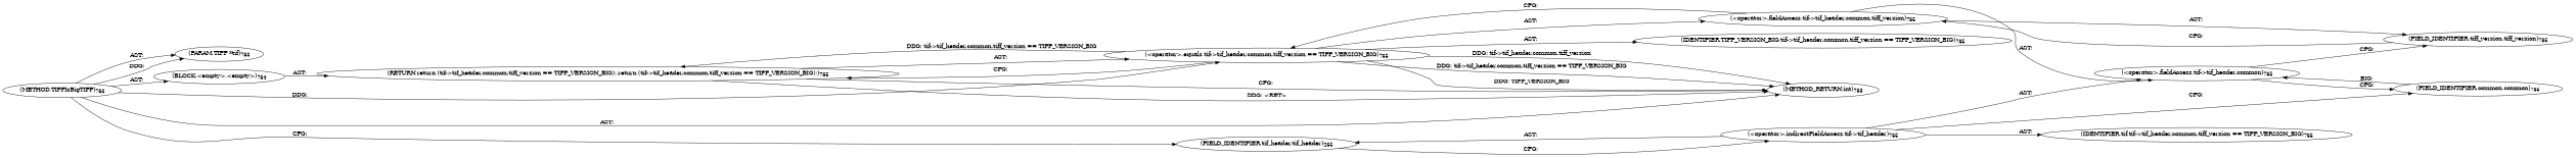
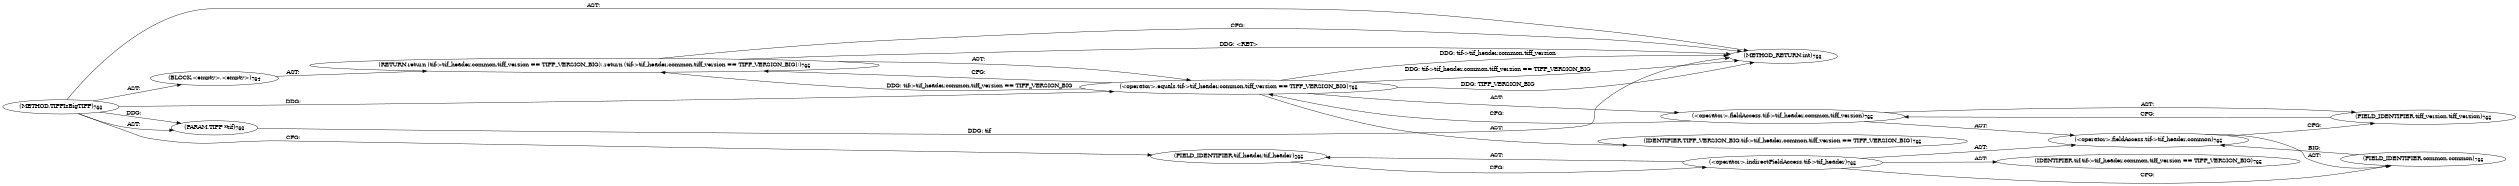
  digraph {
    rankdir=LR
    n1 [label=<(METHOD,TIFFIsBigTIFF)<SUB>763</SUB>>]
    n2 [label=<(PARAM,TIFF *tif)<SUB>763</SUB>>]
    n3 [label=<(BLOCK,&lt;empty&gt;,&lt;empty&gt;)<SUB>764</SUB>>]
    n4 [label=<(&lt;operator&gt;.equals,tif-&gt;tif_header.common.tiff_version == TIFF_VERSION_BIG)<SUB>765</SUB>>]
    n5 [label=<(FIELD_IDENTIFIER,tif_header,tif_header)<SUB>265</SUB>>]
    n6 [label=<(METHOD_RETURN,int)<SUB>763</SUB>>]
    n7 [label=<(RETURN,return (tif-&gt;tif_header.common.tiff_version == TIFF_VERSION_BIG);,return (tif-&gt;tif_header.common.tiff_version == TIFF_VERSION_BIG);)<SUB>765</SUB>>]
    n8 [label=<(&lt;operator&gt;.fieldAccess,tif-&gt;tif_header.common.tiff_version)<SUB>765</SUB>>]
    n9 [label=<(IDENTIFIER,TIFF_VERSION_BIG,tif-&gt;tif_header.common.tiff_version == TIFF_VERSION_BIG)<SUB>765</SUB>>]
    n10 [label=<(&lt;operator&gt;.indirectFieldAccess,tif-&gt;tif_header)<SUB>765</SUB>>]
    n11 [label=<(&lt;operator&gt;.fieldAccess,tif-&gt;tif_header.common)<SUB>765</SUB>>]
    n12 [label=<(FIELD_IDENTIFIER,tiff_version,tiff_version)<SUB>765</SUB>>]
    n13 [label=<(FIELD_IDENTIFIER,common,common)<SUB>765</SUB>>]
    n14 [label=<(IDENTIFIER,tif,tif-&gt;tif_header.common.tiff_version == TIFF_VERSION_BIG)<SUB>765</SUB>>]
    n1 -> n2 [label="AST: "]
    n1 -> n2 [label="DDG: "]
    n1 -> n3 [label="AST: "]
    n1 -> n4 [label="DDG: "]
    n1 -> n5 [label="CFG: "]
    n1 -> n6 [label="AST: "]
+   n2 -> n6 [label="DDG: tif"]
    n3 -> n7 [label="AST: "]
    n4 -> n6 [label="DDG: tif-&gt;tif_header.common.tiff_version"]
    n4 -> n6 [label="DDG: tif-&gt;tif_header.common.tiff_version == TIFF_VERSION_BIG"]
    n4 -> n6 [label="DDG: TIFF_VERSION_BIG"]
    n4 -> n7 [label="CFG: "]
    n4 -> n7 [label="DDG: tif-&gt;tif_header.common.tiff_version == TIFF_VERSION_BIG"]
    n4 -> n8 [label="AST: "]
    n4 -> n9 [label="AST: "]
    n5 -> n10 [label="CFG: "]
    n7 -> n4 [label="AST: "]
    n7 -> n6 [label="CFG: "]
    n7 -> n6 [label="DDG: &lt;RET&gt;"]
    n8 -> n4 [label="CFG: "]
    n8 -> n11 [label="AST: "]
    n8 -> n12 [label="AST: "]
    n10 -> n5 [label="AST: "]
    n10 -> n11 [label="AST: "]
    n10 -> n13 [label="CFG: "]
    n10 -> n14 [label="AST: "]
    n11 -> n12 [label="CFG: "]
-   n11 -> n13 [label="CFG: "]
+   n11 -> n13 [label="AST: "]
    n12 -> n8 [label="CFG: "]
    n13 -> n11 [label="BIG: "]
  }
